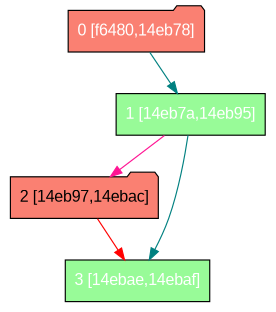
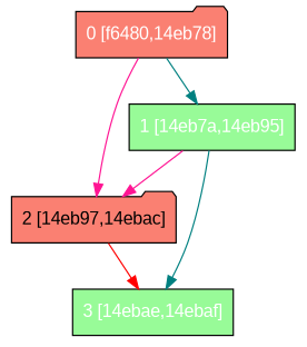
  digraph {
    fontname="Liberation Sans"
    node [fillcolor=salmon fontcolor="#ffffff" shape=folder style=filled fontname="Liberation Sans"]
    edge [color=teal fontname="Liberation Sans"]
    n1 [label="0 [f6480,14eb78]"]
    n2 [fillcolor=palegreen label="1 [14eb7a,14eb95]" shape=box]
    n3 [fontcolor="#000000" label="2 [14eb97,14ebac]"]
    n4 [fillcolor=palegreen label="3 [14ebae,14ebaf]" shape=box]
    n1 -> n2
+   n1 -> n3 [color=deeppink]
    n2 -> n3 [color=deeppink]
    n2 -> n4
    n3 -> n4 [color=red]
  }
